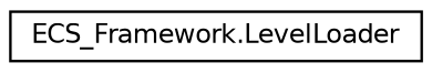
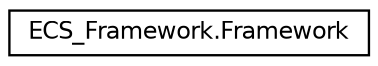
  digraph {
    rankdir=LR
-   n1 [color=black fillcolor=white fontname=Helvetica fontsize=10 height=0.2 label="ECS_Framework.LevelLoader" shape=record style=filled width=0.4]
+   n1 [color=black fillcolor=white fontname=Helvetica fontsize=10 height=0.2 label="ECS_Framework.Framework" shape=record style=filled width=0.4]
  }
